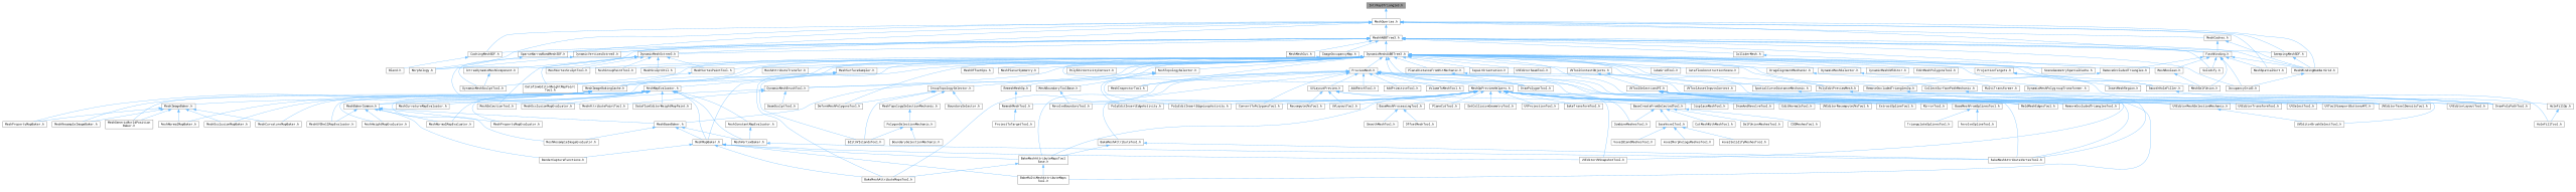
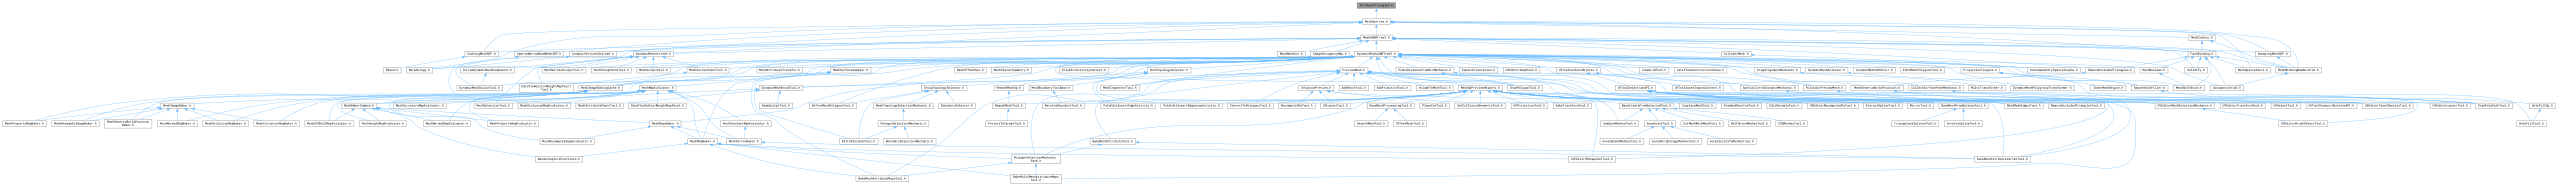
  digraph {
    fontname="Roboto Mono"
    node [color=grey40 fillcolor=white fontname="Roboto Mono" fontsize=10 shape=box style=filled]
    edge [color=steelblue1 dir=back fontname="Roboto Mono" fontsize=10 labelfontname=Helvetica labelfontsize=10 style=solid]
    n1 [color=gray40 fillcolor=grey60 fontcolor=black height=0.2 label="IntrRay3Triangle3.h" width=0.4]
    n2 [height=0.2 label="MeshQueries.h" width=0.4]
    n3 [height=0.2 label="CachingMeshSDF.h" width=0.4]
    n4 [height=0.2 label="DynamicMeshOctree3.h" width=0.4]
    n5 [height=0.2 label="DynamicVerticesOctree3.h" width=0.4]
    n6 [height=0.2 label="FastWinding.h" width=0.4]
    n7 [height=0.2 label="MeshSpatialSort.h" width=0.4]
    n8 [height=0.2 label="MeshWindingNumberGrid.h" width=0.4]
    n9 [height=0.2 label="MeshAABBTree3.h" width=0.4]
    n10 [height=0.2 label="Morphology.h" width=0.4]
    n11 [height=0.2 label="SparseNarrowBandMeshSDF.h" width=0.4]
    n12 [height=0.2 label="SweepingMeshSDF.h" width=0.4]
    n13 [height=0.2 label="MeshCaches.h" width=0.4]
    n14 [height=0.2 label="Blend.h" width=0.4]
    n15 [height=0.2 label="DataflowEditorWeightMapPaint\lTool.h" width=0.4]
    n16 [height=0.2 label="DynamicMeshSculptTool.h" width=0.4]
    n17 [height=0.2 label="MeshGroupPaintTool.h" width=0.4]
    n18 [height=0.2 label="MeshSculptUtil.h" width=0.4]
    n19 [height=0.2 label="MeshSelectionTool.h" width=0.4]
    n20 [height=0.2 label="MeshVertexPaintTool.h" width=0.4]
    n21 [height=0.2 label="MeshVertexSculptTool.h" width=0.4]
    n22 [height=0.2 label="OctreeDynamicMeshComponent.h" width=0.4]
    n23 [height=0.2 label="MeshAttributePaintTool.h" width=0.4]
    n24 [height=0.2 label="MeshBoolean.h" width=0.4]
    n25 [height=0.2 label="MeshSelfUnion.h" width=0.4]
    n26 [height=0.2 label="OccupancyGrid3.h" width=0.4]
    n27 [height=0.2 label="RemoveOccludedTriangles.h" width=0.4]
    n28 [height=0.2 label="Solidify.h" width=0.4]
    n29 [height=0.2 label="ColliderMesh.h" width=0.4]
    n30 [height=0.2 label="DynamicMeshAABBTree3.h" width=0.4]
    n31 [height=0.2 label="ImageOccupancyMap.h" width=0.4]
    n32 [height=0.2 label="MeshMeshCut.h" width=0.4]
-   n33 [height=0.2 label="RemoveOccludedTrianglesOp.h" width=0.4]
+   n33 [height=0.2 label="MeshGenericWorldPosition.h" width=0.4]
    n34 [height=0.2 label="RemoveOccludedTrianglesTool.h" width=0.4]
    n35 [height=0.2 label="SceneGeometrySpatialCache.h" width=0.4]
    n36 [height=0.2 label="BakeMeshAttributeMapsTool.h" width=0.4]
    n37 [height=0.2 label="BakeMeshAttributeVertexTool.h" width=0.4]
    n38 [height=0.2 label="CollectSurfacePathMechanic.h" width=0.4]
    n39 [height=0.2 label="CubeGridTool.h" width=0.4]
    n40 [height=0.2 label="DataflowConstructionScene.h" width=0.4]
    n41 [height=0.2 label="DeformMeshPolygonsTool.h" width=0.4]
    n42 [height=0.2 label="DragAlignmentMechanic.h" width=0.4]
    n43 [height=0.2 label="DrawPolygonTool.h" width=0.4]
    n44 [height=0.2 label="DynamicMeshBrushTool.h" width=0.4]
    n45 [height=0.2 label="DynamicMeshSelector.h" width=0.4]
    n46 [height=0.2 label="DynamicMeshUVEditor.h" width=0.4]
    n47 [height=0.2 label="EditMeshPolygonsTool.h" width=0.4]
    n48 [height=0.2 label="EditUVIslandsTool.h" width=0.4]
    n49 [height=0.2 label="HoleFillTool.h" width=0.4]
    n50 [height=0.2 label="MeshAttributeTransfer.h" width=0.4]
    n51 [height=0.2 label="MeshBakerCommon.h" width=0.4]
    n52 [height=0.2 label="MeshBaseBaker.h" width=0.4]
    n53 [height=0.2 label="MeshBoundaryToolBase.h" width=0.4]
    n54 [height=0.2 label="MeshImageBakingCache.h" width=0.4]
    n55 [height=0.2 label="MeshInspectorTool.h" width=0.4]
    n56 [height=0.2 label="MeshOffsetOps.h" width=0.4]
    n57 [height=0.2 label="MeshPlanarSymmetry.h" width=0.4]
    n58 [height=0.2 label="MeshSurfaceSampler.h" width=0.4]
    n59 [height=0.2 label="MeshTopologySelector.h" width=0.4]
    n60 [height=0.2 label="PlaneDistanceFromHitMechanic.h" width=0.4]
    n61 [height=0.2 label="PolyEditActivityContext.h" width=0.4]
    n62 [height=0.2 label="PolyEditPreviewMesh.h" width=0.4]
    n63 [height=0.2 label="PreviewMesh.h" width=0.4]
    n64 [height=0.2 label="WeldMeshEdgesTool.h" width=0.4]
    n65 [height=0.2 label="UVEditorTexelDensityTool.h" width=0.4]
    n66 [height=0.2 label="ProjectionTargets.h" width=0.4]
    n67 [height=0.2 label="SmoothHoleFiller.h" width=0.4]
    n68 [height=0.2 label="RemeshMeshOp.h" width=0.4]
    n69 [height=0.2 label="RepairOrientation.h" width=0.4]
    n70 [height=0.2 label="SpatialCurveDistanceMechanic.h" width=0.4]
    n71 [height=0.2 label="UVEditorMeshSelectionMechanic.h" width=0.4]
    n72 [height=0.2 label="UVEditorSeamTool.h" width=0.4]
    n73 [height=0.2 label="UVToolContextObjects.h" width=0.4]
    n74 [height=0.2 label="DrawPolyPathTool.h" width=0.4]
    n75 [height=0.2 label="MultiTransformer.h" width=0.4]
    n76 [height=0.2 label="SeamSculptTool.h" width=0.4]
    n77 [height=0.2 label="DynamicMeshPolygroupTransformer.h" width=0.4]
    n78 [height=0.2 label="RenderCaptureFunctions.h" width=0.4]
    n79 [height=0.2 label="MeshHeightMapEvaluator.h" width=0.4]
    n80 [height=0.2 label="MeshNormalMapEvaluator.h" width=0.4]
    n81 [height=0.2 label="MeshPropertyMapEvaluator.h" width=0.4]
    n82 [height=0.2 label="MeshUVShellMapEvaluator.h" width=0.4]
    n83 [height=0.2 label="MeshMapBaker.h" width=0.4]
    n84 [height=0.2 label="MeshResampleImageEvaluator.h" width=0.4]
    n85 [height=0.2 label="MeshVertexBaker.h" width=0.4]
    n86 [height=0.2 label="RevolveBoundaryTool.h" width=0.4]
    n87 [height=0.2 label="MeshCurvatureMapBaker.h" width=0.4]
    n88 [height=0.2 label="MeshGenericWorldPosition\lBaker.h" width=0.4]
    n89 [height=0.2 label="MeshImageBaker.h" width=0.4]
    n90 [height=0.2 label="MeshNormalMapBaker.h" width=0.4]
    n91 [height=0.2 label="MeshOcclusionMapBaker.h" width=0.4]
    n92 [height=0.2 label="MeshPropertyMapBaker.h" width=0.4]
    n93 [height=0.2 label="MeshResampleImageBaker.h" width=0.4]
    n94 [height=0.2 label="MeshMapEvaluator.h" width=0.4]
    n95 [height=0.2 label="GroupTopologySelector.h" width=0.4]
    n96 [height=0.2 label="PolyEditInsertEdgeActivity.h" width=0.4]
    n97 [height=0.2 label="PolyEditInsertEdgeLoopActivity.h" width=0.4]
-   n98 [height=0.2 label="BakeMeshAttributeMapsTool\lBase.h" width=0.4]
+   n98 [height=0.2 label="PolygonSelectionMechanic\lBase.h" width=0.4]
    n99 [height=0.2 label="BakeMultiMeshAttributeMaps\lTool.h" width=0.4]
    n100 [height=0.2 label="AddPatchTool.h" width=0.4]
    n101 [height=0.2 label="AddPrimitiveTool.h" width=0.4]
    n102 [height=0.2 label="BakeMeshAttributeTool.h" width=0.4]
    n103 [height=0.2 label="ConvertToPolygonsTool.h" width=0.4]
    n104 [height=0.2 label="MeshOpPreviewHelpers.h" width=0.4]
    n105 [height=0.2 label="UVLayoutPreview.h" width=0.4]
    n106 [height=0.2 label="VolumeToMeshTool.h" width=0.4]
    n107 [height=0.2 label="InsetMeshRegion.h" width=0.4]
    n108 [height=0.2 label="HoleFillOp.h" width=0.4]
    n109 [height=0.2 label="RemeshMeshTool.h" width=0.4]
    n110 [height=0.2 label="UVEditorBrushSelectTool.h" width=0.4]
    n111 [height=0.2 label="UVToolAssetInputsContext.h" width=0.4]
    n112 [height=0.2 label="UVToolSelectionAPI.h" width=0.4]
    n113 [height=0.2 label="UVEditorUVSnapshotTool.h" width=0.4]
    n114 [height=0.2 label="MeshConstantMapEvaluator.h" width=0.4]
    n115 [height=0.2 label="MeshCurvatureMapEvaluator.h" width=0.4]
    n116 [height=0.2 label="MeshOcclusionMapEvaluator.h" width=0.4]
    n117 [height=0.2 label="DataflowEditorWeightMapPaint.h" width=0.4]
    n118 [height=0.2 label="BoundarySelector.h" width=0.4]
    n119 [height=0.2 label="MeshTopologySelectionMechanic.h" width=0.4]
    n120 [height=0.2 label="PolygonSelectionMechanic.h" width=0.4]
    n121 [height=0.2 label="BoundarySelectionMechanic.h" width=0.4]
    n122 [height=0.2 label="BakeTransformTool.h" width=0.4]
    n123 [height=0.2 label="BaseCreateFromSelectedTool.h" width=0.4]
    n124 [height=0.2 label="CombineMeshesTool.h" width=0.4]
    n125 [height=0.2 label="BaseMeshFromSplinesTool.h" width=0.4]
    n126 [height=0.2 label="BaseMeshProcessingTool.h" width=0.4]
    n127 [height=0.2 label="DisplaceMeshTool.h" width=0.4]
    n128 [height=0.2 label="DrawAndRevolveTool.h" width=0.4]
    n129 [height=0.2 label="EditNormalsTool.h" width=0.4]
    n130 [height=0.2 label="ExtractSplineTool.h" width=0.4]
    n131 [height=0.2 label="MirrorTool.h" width=0.4]
    n132 [height=0.2 label="PlaneCutTool.h" width=0.4]
    n133 [height=0.2 label="RecomputeUVsTool.h" width=0.4]
    n134 [height=0.2 label="SetCollisionGeometryTool.h" width=0.4]
    n135 [height=0.2 label="UVLayoutTool.h" width=0.4]
    n136 [height=0.2 label="UVProjectionTool.h" width=0.4]
    n137 [height=0.2 label="UVEditorRecomputeUVsTool.h" width=0.4]
    n138 [height=0.2 label="BaseVoxelTool.h" width=0.4]
    n139 [height=0.2 label="CSGMeshesTool.h" width=0.4]
    n140 [height=0.2 label="CutMeshWithMeshTool.h" width=0.4]
    n141 [height=0.2 label="SelfUnionMeshesTool.h" width=0.4]
    n142 [height=0.2 label="RevolveSplineTool.h" width=0.4]
    n143 [height=0.2 label="TriangulateSplinesTool.h" width=0.4]
    n144 [height=0.2 label="OffsetMeshTool.h" width=0.4]
    n145 [height=0.2 label="SmoothMeshTool.h" width=0.4]
    n146 [height=0.2 label="ProjectToTargetTool.h" width=0.4]
    n147 [height=0.2 label="VoxelBlendMeshesTool.h" width=0.4]
    n148 [height=0.2 label="VoxelMorphologyMeshesTool.h" width=0.4]
    n149 [height=0.2 label="VoxelSolidifyMeshesTool.h" width=0.4]
    n150 [height=0.2 label="UVEditorLayoutTool.h" width=0.4]
    n151 [height=0.2 label="UVEditorTransformTool.h" width=0.4]
    n152 [height=0.2 label="UVSelectTool.h" width=0.4]
    n153 [height=0.2 label="UVToolViewportButtonsAPI.h" width=0.4]
    n1 -> n2
    n2 -> n3
    n2 -> n4
    n2 -> n5
    n2 -> n6
    n2 -> n7
    n2 -> n8
    n2 -> n9
    n2 -> n10
    n2 -> n11
    n2 -> n12
    n2 -> n13
    n3 -> n14
    n4 -> n15
    n4 -> n16
    n4 -> n17
    n4 -> n18
    n4 -> n19
    n4 -> n20
    n4 -> n21
    n4 -> n22
    n5 -> n23
    n6 -> n7
    n6 -> n8
    n6 -> n24
    n6 -> n25
    n6 -> n26
    n6 -> n27
    n6 -> n28
    n8 -> n26
    n9 -> n3
    n9 -> n4
    n9 -> n5
    n9 -> n6
    n9 -> n8
    n9 -> n10
-   n9 -> n11
    n9 -> n12
    n9 -> n26
    n9 -> n27
    n9 -> n28
    n9 -> n29
    n9 -> n30
    n9 -> n31
    n9 -> n32
    n11 -> n10
    n12 -> n8
    n13 -> n6
    n13 -> n8
    n20 -> n15
    n22 -> n16
    n24 -> n25
    n27 -> n33
    n29 -> n35
    n30 -> n15
    n30 -> n16
    n30 -> n17
    n30 -> n18
    n30 -> n20
    n30 -> n21
    n30 -> n24
    n30 -> n25
    n30 -> n33
    n30 -> n35
    n30 -> n36
    n30 -> n37
    n30 -> n38
    n30 -> n39
    n30 -> n40
    n30 -> n41
    n30 -> n42
    n30 -> n43
    n30 -> n44
    n30 -> n45
    n30 -> n46
    n30 -> n47
    n30 -> n48
    n30 -> n49
    n30 -> n50
    n30 -> n51
    n30 -> n52
    n30 -> n53
    n30 -> n54
    n30 -> n55
    n30 -> n56
    n30 -> n57
    n30 -> n58
    n30 -> n59
    n30 -> n60
    n30 -> n61
    n30 -> n62
    n30 -> n63
    n30 -> n64
    n30 -> n65
    n30 -> n66
    n30 -> n67
    n30 -> n68
    n30 -> n69
    n30 -> n70
    n30 -> n71
    n30 -> n72
    n30 -> n73
    n31 -> n54
    n33 -> n34
    n38 -> n74
    n42 -> n75
    n44 -> n19
    n44 -> n23
    n44 -> n76
    n45 -> n77
    n51 -> n52
    n51 -> n78
    n51 -> n79
    n51 -> n80
    n51 -> n81
    n51 -> n82
    n52 -> n83
    n52 -> n84
    n52 -> n85
    n53 -> n86
    n54 -> n87
    n54 -> n88
    n54 -> n89
    n54 -> n90
    n54 -> n91
    n54 -> n92
    n54 -> n93
    n58 -> n54
    n58 -> n83
    n58 -> n94
    n59 -> n95
    n59 -> n96
    n59 -> n97
    n60 -> n43
    n60 -> n74
    n62 -> n74
    n63 -> n36
    n63 -> n37
    n63 -> n43
    n63 -> n44
    n63 -> n55
    n63 -> n62
    n63 -> n64
    n63 -> n98
    n63 -> n99
    n63 -> n100
    n63 -> n101
    n63 -> n102
    n63 -> n103
    n63 -> n104
    n63 -> n105
    n63 -> n106
    n66 -> n67
    n66 -> n107
    n67 -> n108
    n68 -> n109
    n70 -> n74
    n71 -> n110
    n73 -> n111
    n73 -> n112
    n83 -> n36
    n83 -> n78
    n83 -> n98
    n83 -> n99
    n83 -> n113
    n85 -> n37
    n89 -> n87
    n89 -> n88
    n89 -> n90
    n89 -> n91
    n89 -> n92
    n89 -> n93
    n94 -> n51
    n94 -> n79
    n94 -> n80
    n94 -> n81
    n94 -> n82
    n94 -> n83
    n94 -> n84
    n94 -> n85
    n94 -> n114
    n94 -> n115
    n94 -> n116
    n94 -> n117
    n95 -> n41
    n95 -> n48
    n95 -> n118
    n95 -> n119
    n98 -> n36
    n98 -> n99
    n102 -> n37
    n102 -> n98
    n104 -> n34
    n104 -> n37
    n104 -> n64
    n104 -> n86
    n104 -> n96
    n104 -> n97
    n104 -> n98
    n104 -> n103
    n104 -> n109
    n104 -> n113
    n104 -> n122
    n104 -> n123
    n104 -> n124
    n104 -> n125
    n104 -> n126
    n104 -> n127
    n104 -> n128
    n104 -> n129
    n104 -> n130
    n104 -> n131
    n104 -> n132
    n104 -> n133
    n104 -> n134
    n104 -> n135
    n104 -> n136
    n105 -> n65
    n105 -> n133
    n105 -> n135
    n105 -> n137
    n108 -> n49
    n109 -> n146
    n112 -> n65
    n112 -> n71
    n112 -> n110
    n112 -> n113
    n112 -> n137
    n112 -> n150
    n112 -> n151
    n112 -> n152
    n112 -> n153
    n114 -> n85
    n119 -> n120
    n120 -> n48
    n120 -> n121
    n123 -> n124
    n123 -> n138
    n123 -> n139
    n123 -> n140
    n123 -> n141
    n125 -> n142
    n125 -> n143
    n126 -> n144
    n126 -> n145
    n138 -> n147
    n138 -> n148
    n138 -> n149
  }
